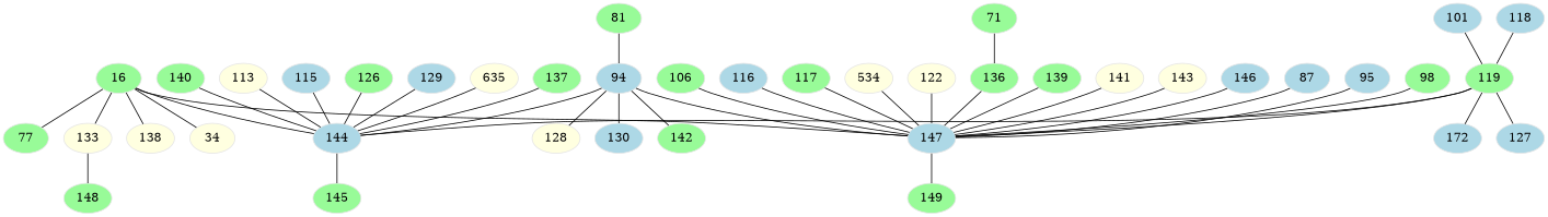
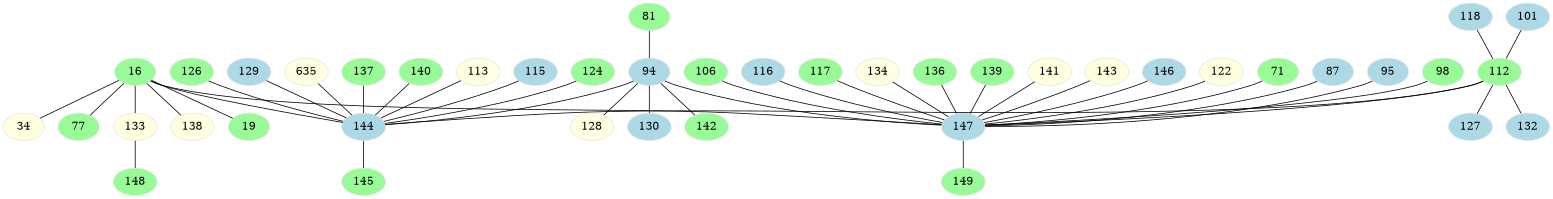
  graph {
    node [color=gray90 fillcolor=palegreen style=filled]
    16 [super="+2+1+4"]
+   19
    34 [fillcolor=lightyellow super="+6"]
    77
    133 [fillcolor=lightyellow super="+114"]
    138 [fillcolor=lightyellow super="+100"]
    144 [fillcolor=lightblue super="+90+109+123+103+99+107+111+121"]
    147 [fillcolor=lightblue super="+37+22+44+68+83+76+112+120+125+55+69"]
    148 [super="+33"]
    145 [super="+63+93+131"]
    149
-   119 [super="+78+110"]
+   119 [super="+78+110" label=112]
    127 [fillcolor=lightblue]
-   132 [fillcolor=lightblue label=172]
+   132 [fillcolor=lightblue]
    122 [fillcolor=lightyellow super="+102"]
    71
    81 [super="+67"]
    94 [fillcolor=lightblue super="+45+56"]
    128 [fillcolor=lightyellow super="+73"]
    130 [fillcolor=lightblue super="+59"]
    142 [super="+60"]
    87 [fillcolor=lightblue]
    95 [fillcolor=lightblue]
    98
    101 [fillcolor=lightblue]
    106
    113 [fillcolor=lightyellow]
    115 [fillcolor=lightblue]
    116 [fillcolor=lightblue]
    117
    118 [fillcolor=lightblue]
+   124
    126
    129 [fillcolor=lightblue super="+108"]
-   134 [fillcolor=lightyellow label=534]
+   134 [fillcolor=lightyellow]
    n36 [fillcolor=lightyellow label=635]
    136 [super="+46"]
    137
    139
    140
    141 [fillcolor=lightyellow]
    143 [fillcolor=lightyellow]
    146 [fillcolor=lightblue super="+48"]
+   16 -- 19
    16 -- 34
    16 -- 77
    16 -- 133
    16 -- 138
    16 -- 144 [weight=4]
    16 -- 147 [weight=3]
    133 -- 148
    144 -- 145
    147 -- 149
    119 -- 144 [weight=2]
    119 -- 147
    119 -- 127
    119 -- 132
    122 -- 147
-   71 -- 136
+   71 -- 147
    81 -- 94
    94 -- 144
    94 -- 147 [weight=2]
    94 -- 128
    94 -- 130
    94 -- 142
    87 -- 147
    95 -- 147
    98 -- 147
    101 -- 119
    106 -- 147
    113 -- 144
    115 -- 144
    116 -- 147
    117 -- 147
    118 -- 119
+   124 -- 144
    126 -- 144
    129 -- 144
    134 -- 147
    n36 -- 144
    136 -- 147
    137 -- 144
    139 -- 147
    140 -- 144
    141 -- 147
    143 -- 147
    146 -- 147
  }
